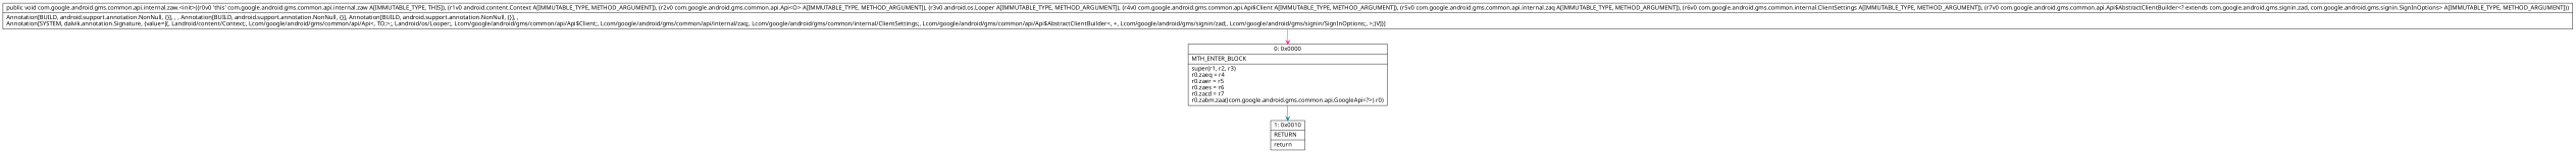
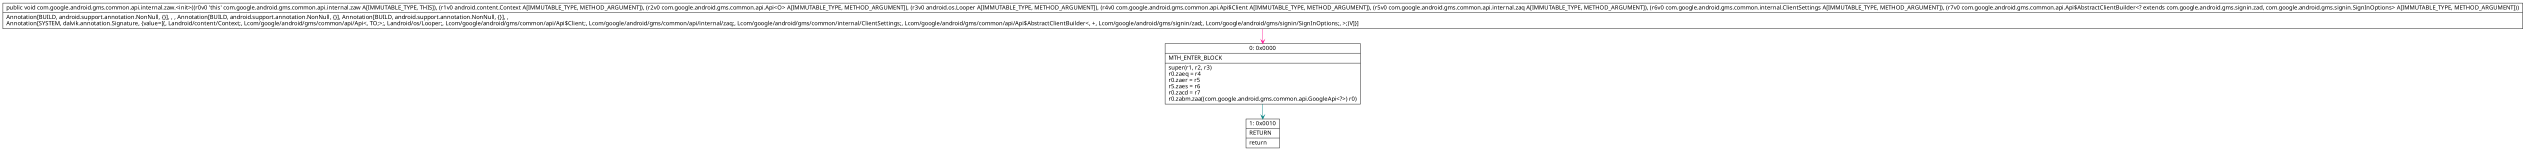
  digraph {
    fontname="Noto Sans"
    node [shape=record fontname="Noto Sans"]
    edge [arrowhead=vee fontname="Noto Sans"]
-   n1 [label="{0\:\ 0x0000|MTH_ENTER_BLOCK\l|super(r1, r2, r3)\lr0.zaeq = r4\lr0.zaer = r5\lr0.zaes = r6\lr0.zacd = r7\lr0.zabm.zaa((com.google.android.gms.common.api.GoogleApi\<?\>) r0)\l}"]
+   n1 [label="{0\:\ 0x0000|MTH_ENTER_BLOCK\l|super(r1, r2, r3)\lr0.zaeq = r4\lr0.zaer = r5\lr5.zaes = r6\lr0.zacd = r7\lr0.zabm.zaa((com.google.android.gms.common.api.GoogleApi\<?\>) r0)\l}"]
    n2 [label="{1\:\ 0x0010|RETURN\l|return\l}"]
    n3 [label="{public void com.google.android.gms.common.api.internal.zaw.\<init\>((r0v0 'this' com.google.android.gms.common.api.internal.zaw A[IMMUTABLE_TYPE, THIS]), (r1v0 android.content.Context A[IMMUTABLE_TYPE, METHOD_ARGUMENT]), (r2v0 com.google.android.gms.common.api.Api\<O\> A[IMMUTABLE_TYPE, METHOD_ARGUMENT]), (r3v0 android.os.Looper A[IMMUTABLE_TYPE, METHOD_ARGUMENT]), (r4v0 com.google.android.gms.common.api.Api$Client A[IMMUTABLE_TYPE, METHOD_ARGUMENT]), (r5v0 com.google.android.gms.common.api.internal.zaq A[IMMUTABLE_TYPE, METHOD_ARGUMENT]), (r6v0 com.google.android.gms.common.internal.ClientSettings A[IMMUTABLE_TYPE, METHOD_ARGUMENT]), (r7v0 com.google.android.gms.common.api.Api$AbstractClientBuilder\<? extends com.google.android.gms.signin.zad, com.google.android.gms.signin.SignInOptions\> A[IMMUTABLE_TYPE, METHOD_ARGUMENT]))  | Annotation[BUILD, android.support.annotation.NonNull, \{\}], , , Annotation[BUILD, android.support.annotation.NonNull, \{\}], Annotation[BUILD, android.support.annotation.NonNull, \{\}], , \lAnnotation[SYSTEM, dalvik.annotation.Signature, \{value=[(, Landroid\/content\/Context;, Lcom\/google\/android\/gms\/common\/api\/Api\<, TO;\>;, Landroid\/os\/Looper;, Lcom\/google\/android\/gms\/common\/api\/Api$Client;, Lcom\/google\/android\/gms\/common\/api\/internal\/zaq;, Lcom\/google\/android\/gms\/common\/internal\/ClientSettings;, Lcom\/google\/android\/gms\/common\/api\/Api$AbstractClientBuilder\<, +, Lcom\/google\/android\/gms\/signin\/zad;, Lcom\/google\/android\/gms\/signin\/SignInOptions;, \>;)V]\}]\l}"]
    n1 -> n2 [color=teal]
    n3 -> n1 [color=deeppink]
  }
